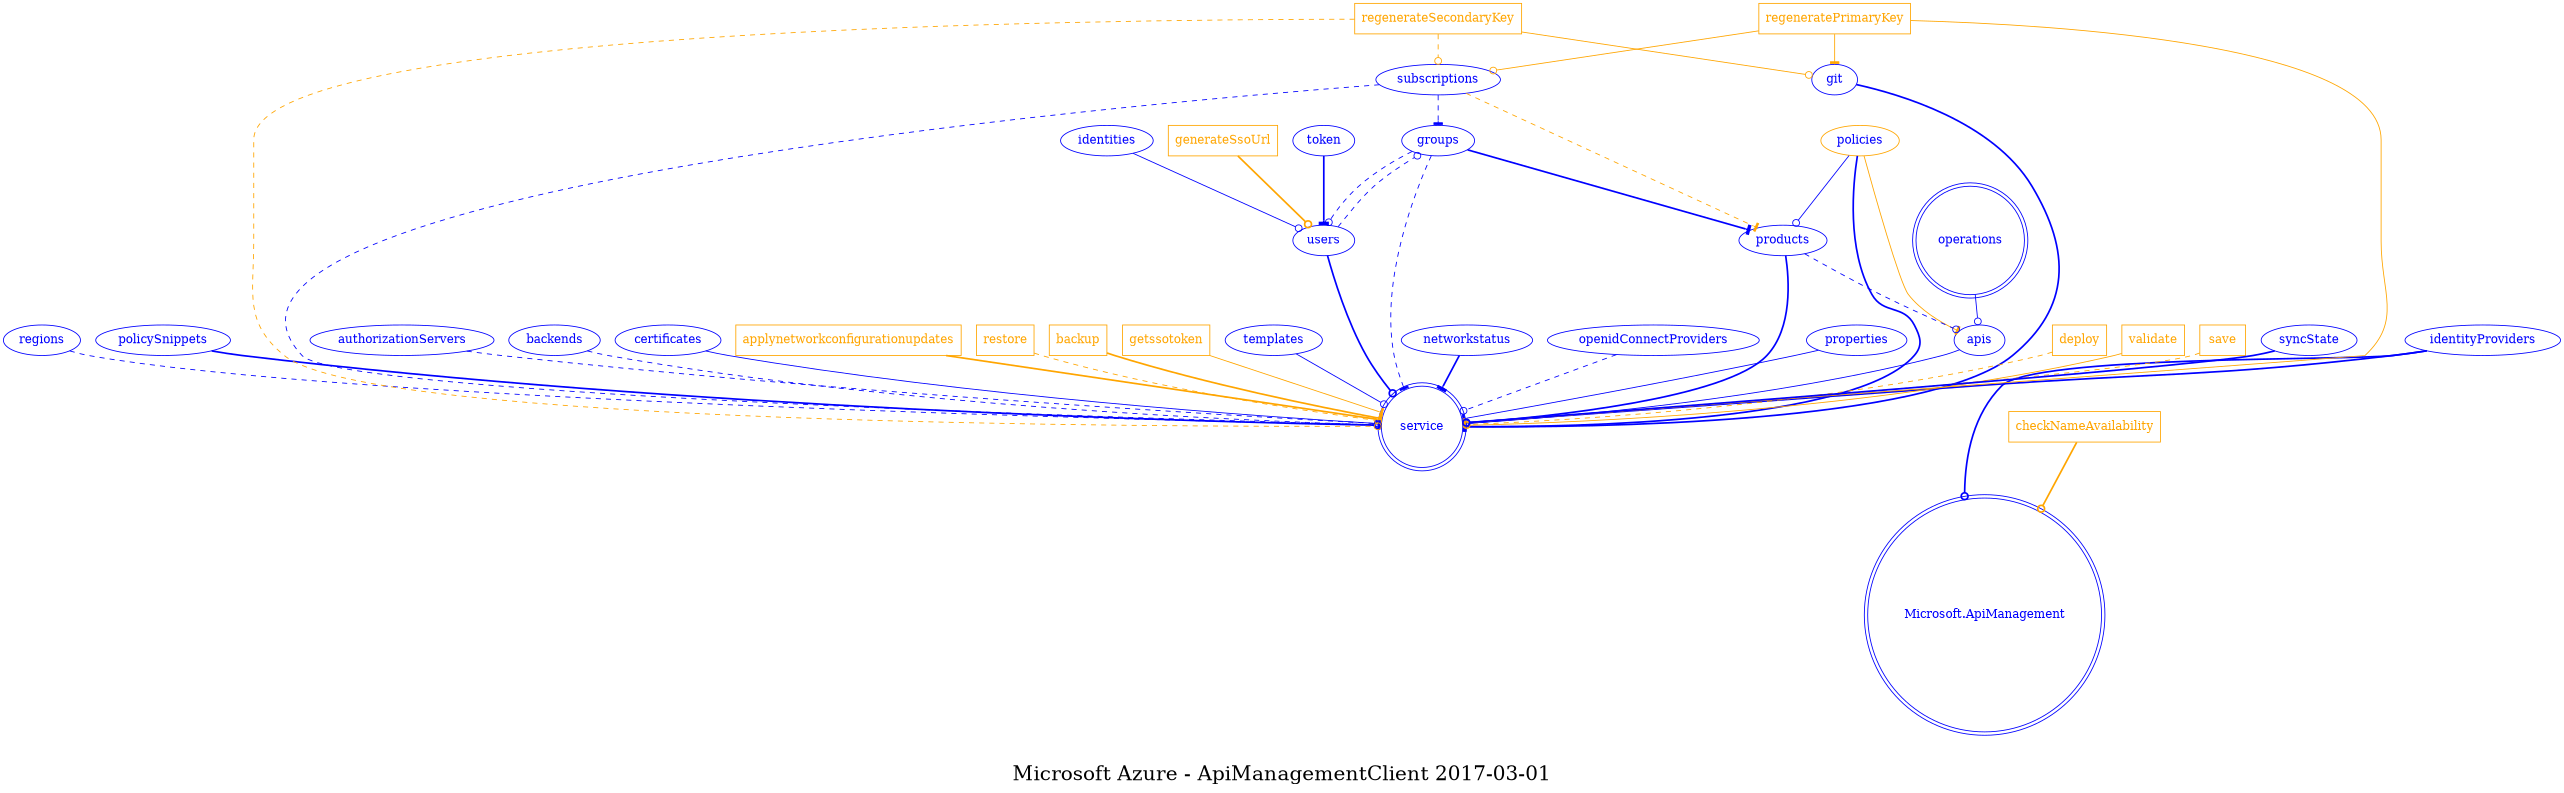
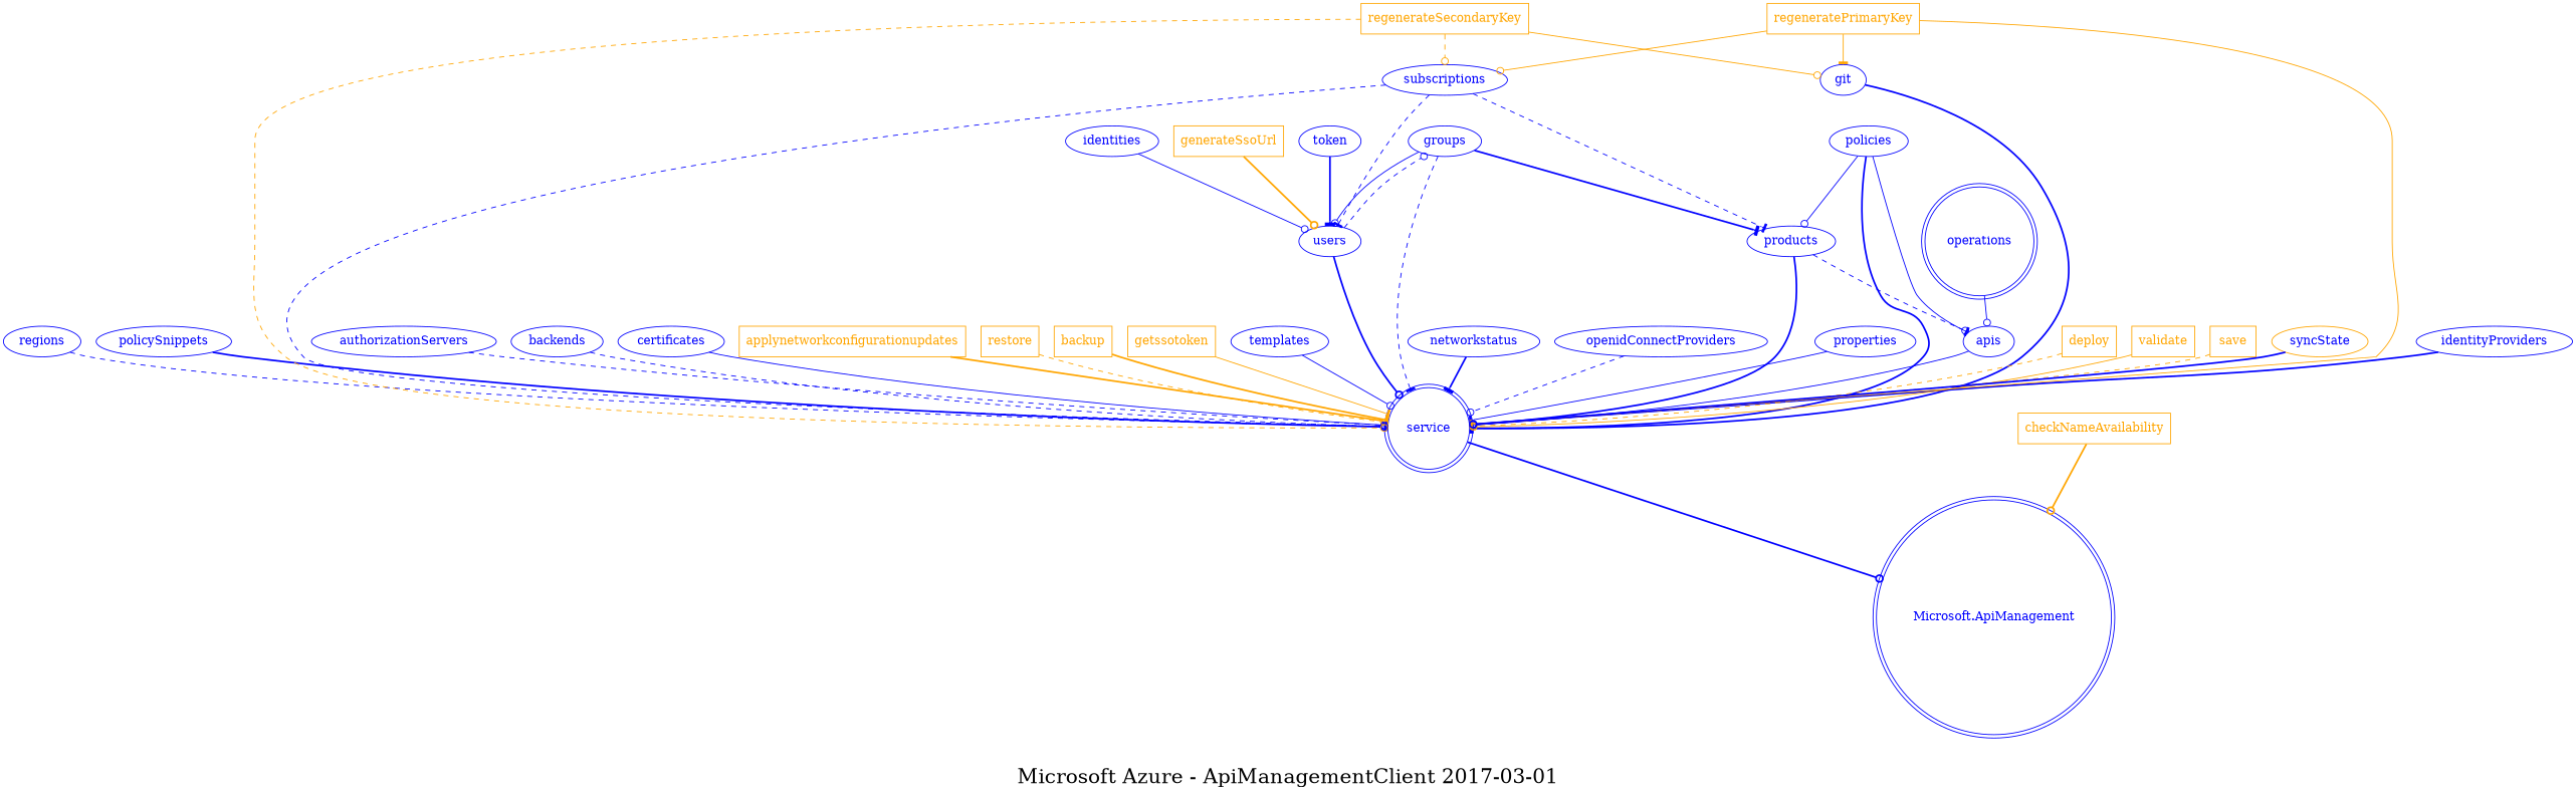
  digraph {
    fontsize=24
    label="Microsoft Azure - ApiManagementClient 2017-03-01"
    splines=true
    node [color=blue fontcolor=blue shape=ellipse]
    edge [arrowhead=odot arrowtail=none color=blue fontcolor=blue style=bold]
    service [shape=doublecircle]
    "Microsoft.ApiManagement" [shape=doublecircle]
    operations [shape=doublecircle]
    apis
    regions
    policySnippets
-   policies [color=orange]
+   policies
    products
    authorizationServers
    backends
    certificates
    applynetworkconfigurationupdates [color=orange fontcolor=orange shape=box]
    restore [color=orange fontcolor=orange shape=box]
    backup [color=orange fontcolor=orange shape=box]
    getssotoken [color=orange fontcolor=orange shape=box]
    templates
    groups
    users
    identityProviders
    networkstatus
    openidConnectProviders
    subscriptions
    properties
    regenerateSecondaryKey [color=orange fontcolor=orange shape=box]
    git
    regeneratePrimaryKey [color=orange fontcolor=orange shape=box]
    deploy [color=orange fontcolor=orange shape=box]
    validate [color=orange fontcolor=orange shape=box]
    save [color=orange fontcolor=orange shape=box]
-   syncState
+   syncState [color=orange]
    token
    identities
    generateSsoUrl [color=orange fontcolor=orange shape=box]
    checkNameAvailability [color=orange fontcolor=orange shape=box]
-   identityProviders -> "Microsoft.ApiManagement"
+   service -> "Microsoft.ApiManagement"
    operations -> apis [style=solid]
    apis -> service [style=solid]
    regions -> service [style=dashed]
    policySnippets -> service
    policies -> service [arrowhead=tee]
-   policies -> apis [arrowhead=tee color=orange style=solid]
+   policies -> apis [arrowhead=tee style=solid]
    policies -> products [style=solid]
    products -> service [arrowhead=tee]
    products -> apis [style=dashed]
    authorizationServers -> service [style=dashed]
    backends -> service [style=dashed]
    certificates -> service [style=solid]
    applynetworkconfigurationupdates -> service [arrowhead=tee color=orange fontcolor=orange]
    restore -> service [color=orange fontcolor=orange style=dashed]
    backup -> service [arrowhead=tee color=orange fontcolor=orange]
    getssotoken -> service [arrowhead=tee color=orange fontcolor=orange style=solid]
    templates -> service [style=solid]
    groups -> service [arrowhead=tee style=dashed]
    groups -> products [arrowhead=tee]
-   groups -> users [style=dashed]
+   groups -> users [style=solid]
    users -> service
    users -> groups [style=dashed]
    identityProviders -> service
    networkstatus -> service [arrowhead=tee]
    openidConnectProviders -> service [style=dashed]
    subscriptions -> service [arrowhead=tee style=dashed]
-   subscriptions -> products [arrowhead=tee color=orange style=dashed]
-   subscriptions -> groups [arrowhead=tee style=dashed]
+   subscriptions -> products [arrowhead=tee style=dashed]
+   subscriptions -> users [arrowhead=tee style=dashed]
    properties -> service [arrowhead=tee style=solid]
    regenerateSecondaryKey -> service [color=orange fontcolor=orange style=dashed]
    regenerateSecondaryKey -> subscriptions [color=orange fontcolor=orange style=dashed]
    regenerateSecondaryKey -> git [color=orange fontcolor=orange style=solid]
    git -> service [arrowhead=tee]
    regeneratePrimaryKey -> service [color=orange fontcolor=orange style=solid]
    regeneratePrimaryKey -> subscriptions [color=orange fontcolor=orange style=solid]
    regeneratePrimaryKey -> git [arrowhead=tee color=orange fontcolor=orange style=solid]
    deploy -> service [color=orange fontcolor=orange style=dashed]
    validate -> service [color=orange fontcolor=orange style=solid]
    save -> service [arrowhead=tee color=orange fontcolor=orange style=dashed]
    syncState -> service
    token -> users [arrowhead=tee]
    identities -> users [style=solid]
    generateSsoUrl -> users [color=orange fontcolor=orange]
    checkNameAvailability -> "Microsoft.ApiManagement" [color=orange fontcolor=orange]
  }
